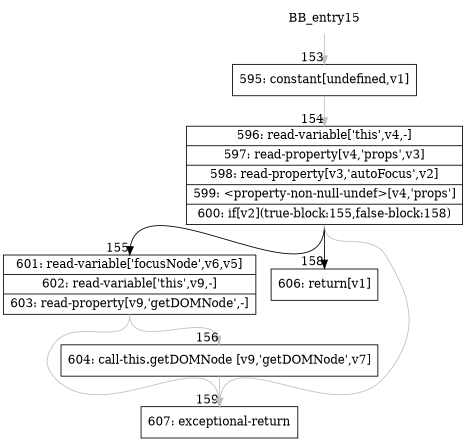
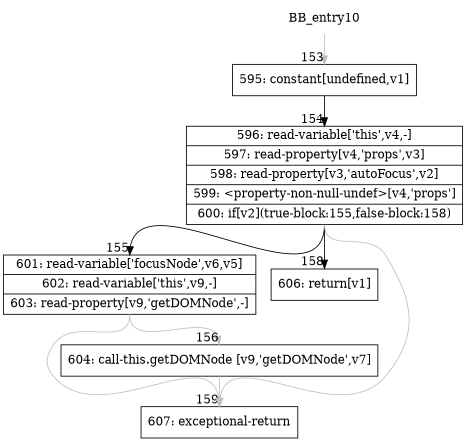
  digraph {
    rankdir=TD
    node [shape=record]
    edge [color=gray headport=n tailport=s]
-   BB_entry10 [shape=none label=BB_entry15]
+   BB_entry10 [shape=none]
    n2 [label="{595: constant[undefined,v1]}"]
    n3 [label="{596: read-variable['this',v4,-]|597: read-property[v4,'props',v3]|598: read-property[v3,'autoFocus',v2]|599: \<property-non-null-undef\>[v4,'props']|600: if[v2](true-block:155,false-block:158)}"]
    n4 [label="{601: read-variable['focusNode',v6,v5]|602: read-variable['this',v9,-]|603: read-property[v9,'getDOMNode',-]}"]
    n5 [label="{606: return[v1]}"]
    n6 [label="{607: exceptional-return}"]
    n7 [label="{604: call-this.getDOMNode [v9,'getDOMNode',v7]}"]
    BB_entry10 -> n2 [headlabel="    153"]
-   n2 -> n3 [headlabel="      154"]
+   n2 -> n3 [headlabel="      154" color=""]
    n3 -> n4 [headlabel="      155" color=""]
    n3 -> n5 [headlabel="      158" color=""]
    n3 -> n6 [headlabel="      159"]
    n4 -> n6
    n4 -> n7 [headlabel="      156"]
    n7 -> n6
  }
